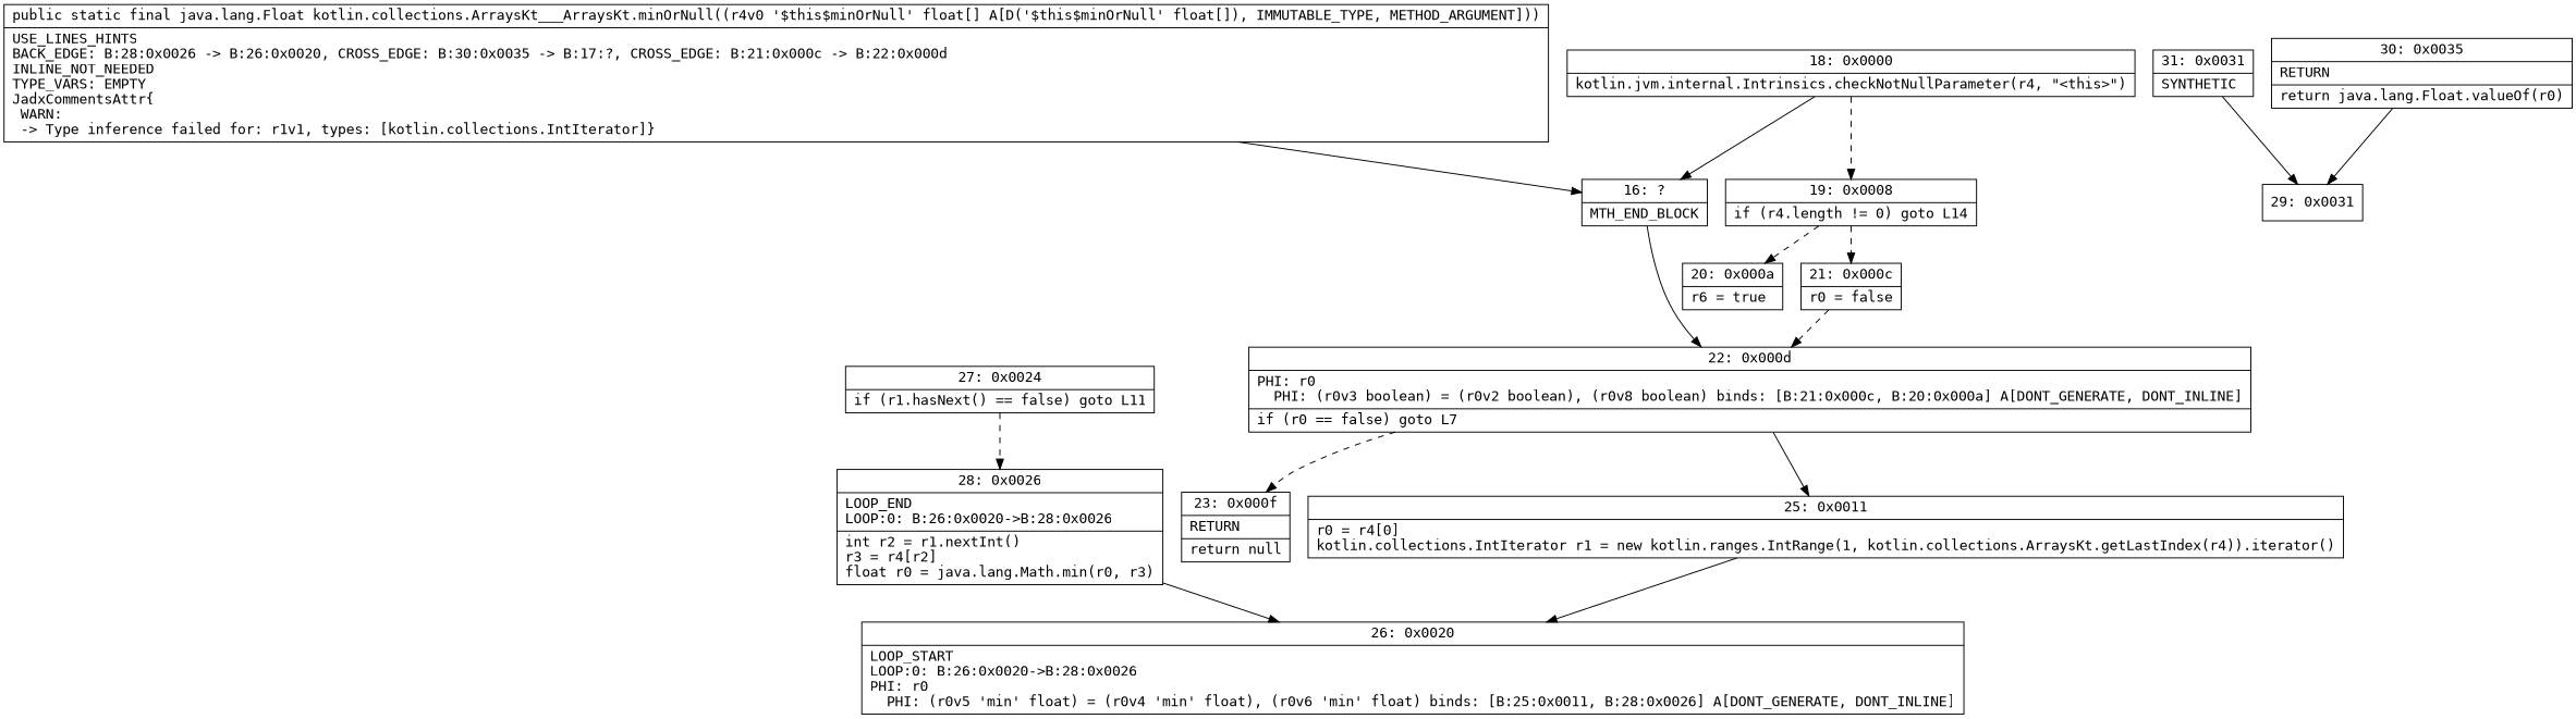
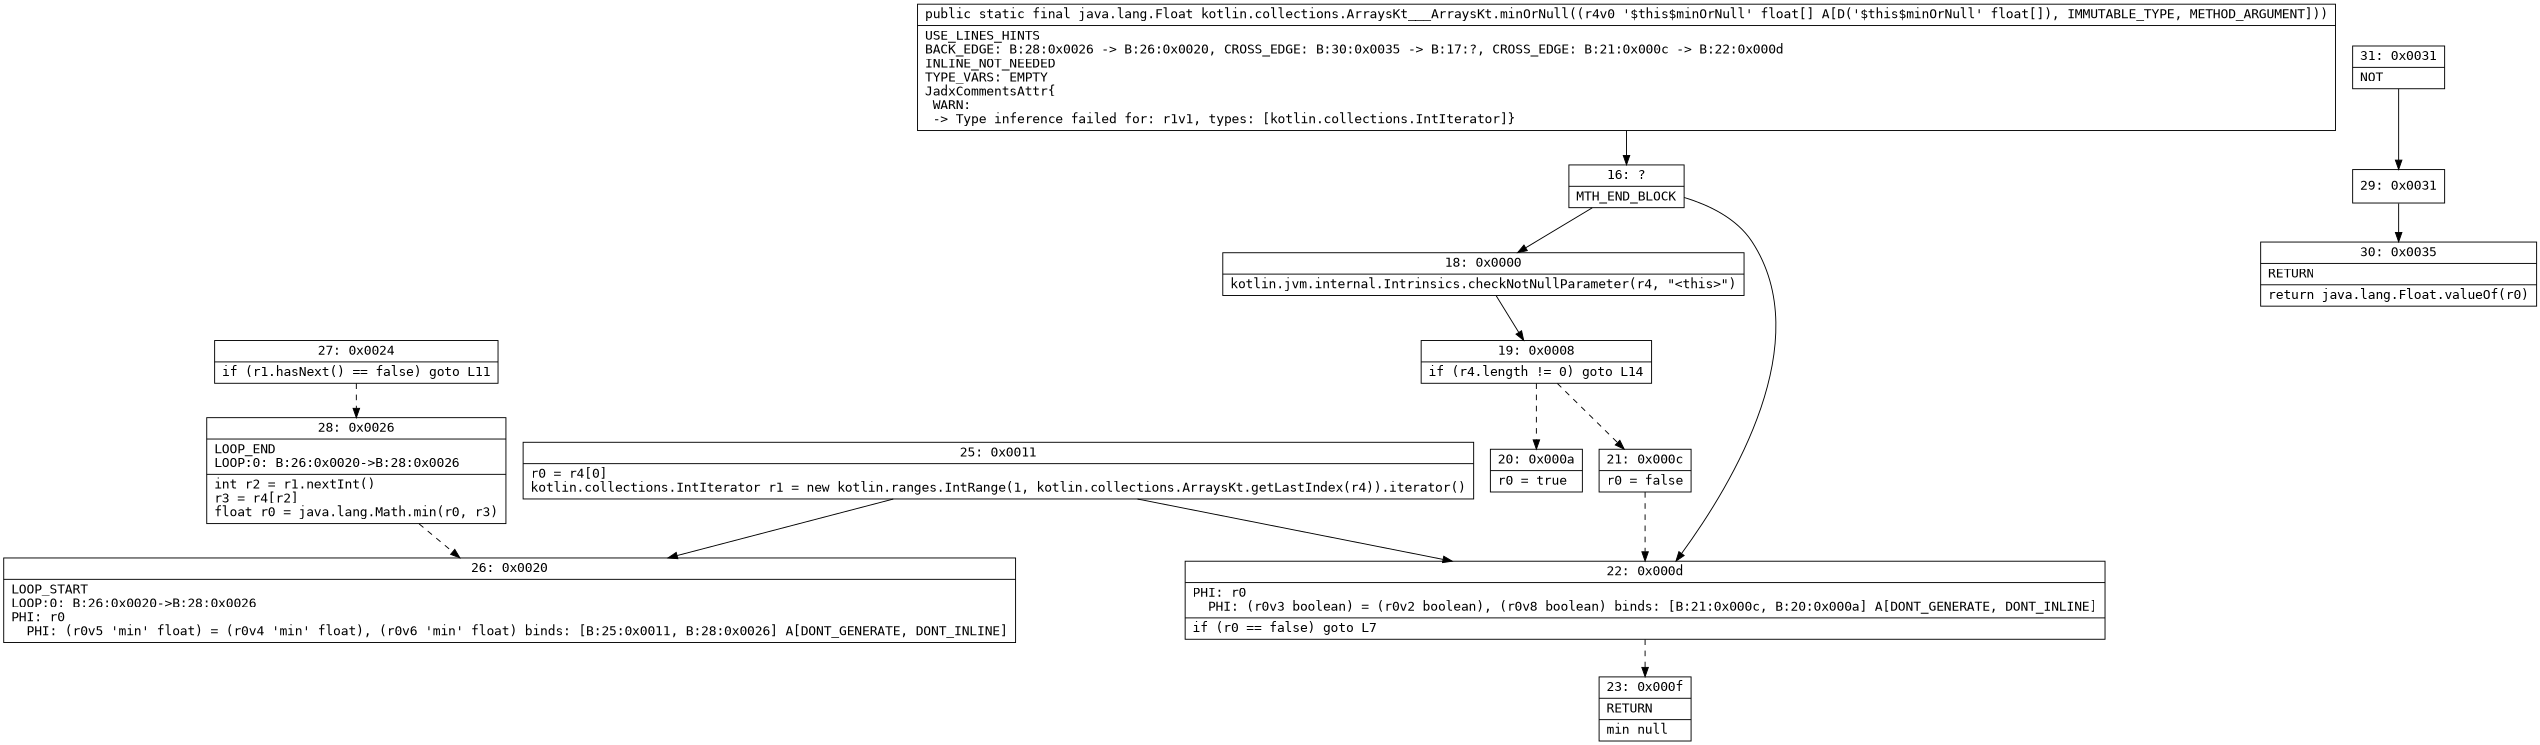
  digraph {
    fontname="DejaVu Sans Mono"
    node [fontname="DejaVu Sans Mono" shape=record]
    edge [fontname="DejaVu Sans Mono"]
    n1 [label="{16\:\ ?|MTH_END_BLOCK\l}"]
    n2 [label="{18\:\ 0x0000|kotlin.jvm.internal.Intrinsics.checkNotNullParameter(r4, \"\<this\>\")\l}"]
    n3 [label="{22\:\ 0x000d|PHI: r0 \l  PHI: (r0v3 boolean) = (r0v2 boolean), (r0v8 boolean) binds: [B:21:0x000c, B:20:0x000a] A[DONT_GENERATE, DONT_INLINE]\l|if (r0 == false) goto L7\l}"]
    n4 [label="{19\:\ 0x0008|if (r4.length != 0) goto L14\l}"]
-   n5 [label="{20\:\ 0x000a|r6 = true\l}"]
+   n5 [label="{20\:\ 0x000a|r0 = true\l}"]
    n6 [label="{21\:\ 0x000c|r0 = false\l}"]
-   n7 [label="{23\:\ 0x000f|RETURN\l|return null\l}"]
+   n7 [label="{23\:\ 0x000f|RETURN\l|min null\l}"]
    n8 [label="{25\:\ 0x0011|r0 = r4[0]\lkotlin.collections.IntIterator r1 = new kotlin.ranges.IntRange(1, kotlin.collections.ArraysKt.getLastIndex(r4)).iterator()\l}"]
    n9 [label="{26\:\ 0x0020|LOOP_START\lLOOP:0: B:26:0x0020\-\>B:28:0x0026\lPHI: r0 \l  PHI: (r0v5 'min' float) = (r0v4 'min' float), (r0v6 'min' float) binds: [B:25:0x0011, B:28:0x0026] A[DONT_GENERATE, DONT_INLINE]\l}"]
    n10 [label="{27\:\ 0x0024|if (r1.hasNext() == false) goto L11\l}"]
    n11 [label="{28\:\ 0x0026|LOOP_END\lLOOP:0: B:26:0x0020\-\>B:28:0x0026\l|int r2 = r1.nextInt()\lr3 = r4[r2]\lfloat r0 = java.lang.Math.min(r0, r3)\l}"]
-   n12 [label="{31\:\ 0x0031|SYNTHETIC\l}"]
+   n12 [label="{31\:\ 0x0031|NOT\l}"]
    n13 [label="{29\:\ 0x0031}"]
    n14 [label="{30\:\ 0x0035|RETURN\l|return java.lang.Float.valueOf(r0)\l}"]
    n15 [label="{public static final java.lang.Float kotlin.collections.ArraysKt___ArraysKt.minOrNull((r4v0 '$this$minOrNull' float[] A[D('$this$minOrNull' float[]), IMMUTABLE_TYPE, METHOD_ARGUMENT]))  | USE_LINES_HINTS\lBACK_EDGE: B:28:0x0026 \-\> B:26:0x0020, CROSS_EDGE: B:30:0x0035 \-\> B:17:?, CROSS_EDGE: B:21:0x000c \-\> B:22:0x000d\lINLINE_NOT_NEEDED\lTYPE_VARS: EMPTY\lJadxCommentsAttr\{\l WARN: \l \-\> Type inference failed for: r1v1, types: [kotlin.collections.IntIterator]\}\l}"]
-   n2 -> n1
+   n1 -> n2
    n1 -> n3
-   n2 -> n4 [style=dashed]
+   n2 -> n4
    n3 -> n7 [style=dashed]
-   n3 -> n8
+   n8 -> n3
    n4 -> n5 [style=dashed]
    n4 -> n6 [style=dashed]
    n6 -> n3 [style=dashed]
    n8 -> n9
    n10 -> n11 [style=dashed]
-   n11 -> n9
+   n11 -> n9 [style=dashed]
    n12 -> n13
-   n14 -> n13
+   n13 -> n14
    n15 -> n1
  }
